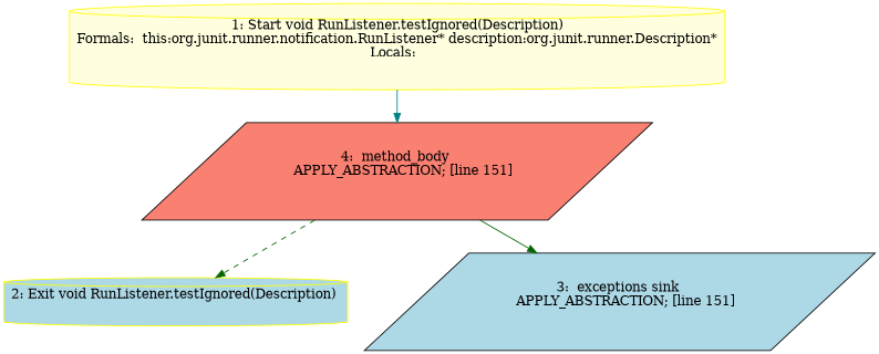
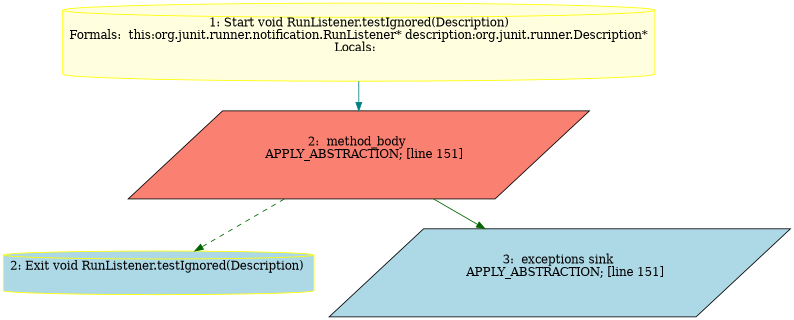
  digraph {
    node [fillcolor=lightblue shape=cylinder style=filled]
    edge [color=darkgreen style=solid]
    n1 [color=yellow fillcolor=lightyellow label="1: Start void RunListener.testIgnored(Description)\nFormals:  this:org.junit.runner.notification.RunListener* description:org.junit.runner.Description*\nLocals:  \n  "]
-   n2 [fillcolor=salmon label="4:  method_body \n   APPLY_ABSTRACTION; [line 151]\n " shape=parallelogram]
+   n2 [fillcolor=salmon label="2:  method_body \n   APPLY_ABSTRACTION; [line 151]\n " shape=parallelogram]
    n3 [color=yellow label="2: Exit void RunListener.testIgnored(Description) \n  "]
    n4 [label="3:  exceptions sink \n   APPLY_ABSTRACTION; [line 151]\n " shape=parallelogram]
    n1 -> n2 [color=teal]
    n2 -> n3 [style=dashed]
    n2 -> n4
  }
